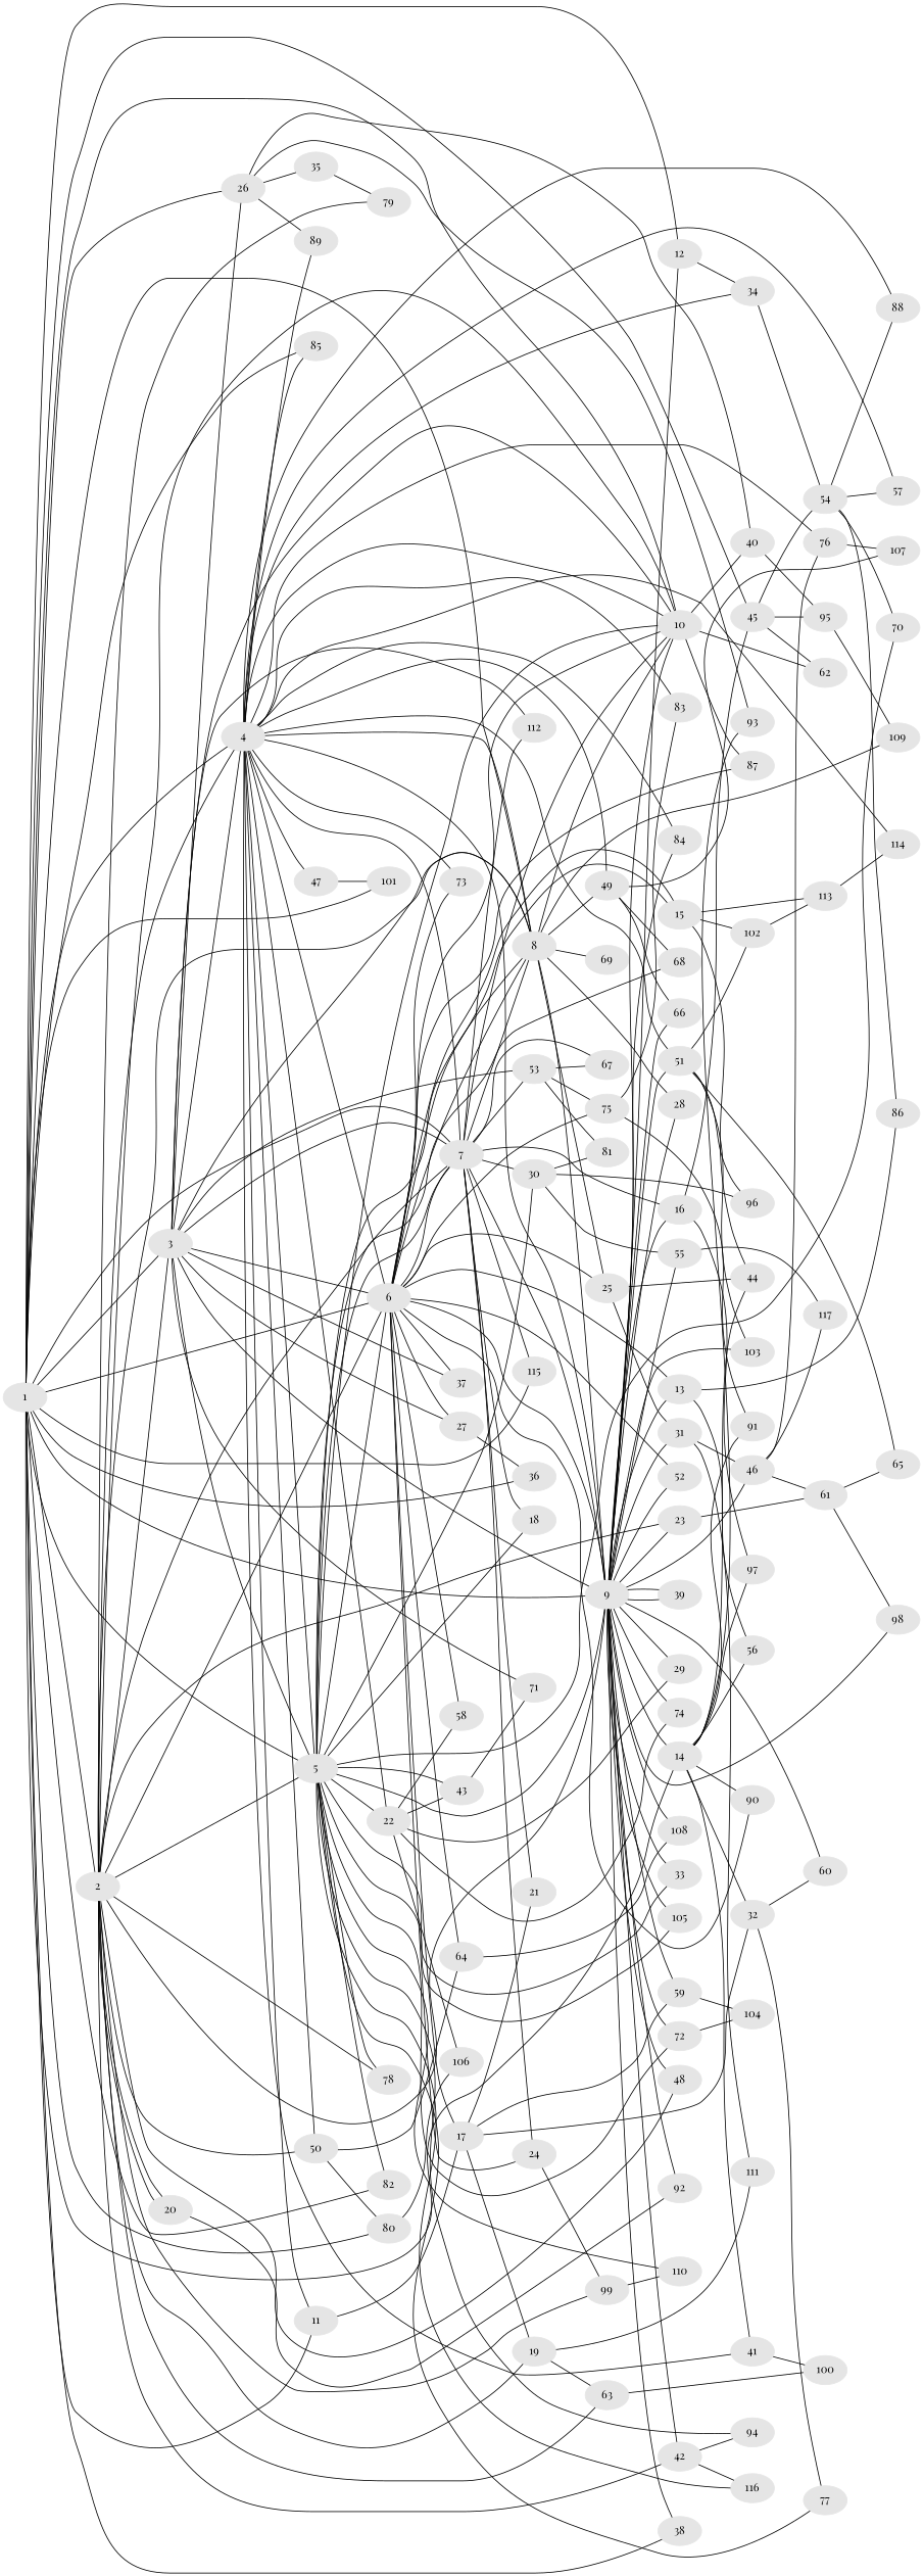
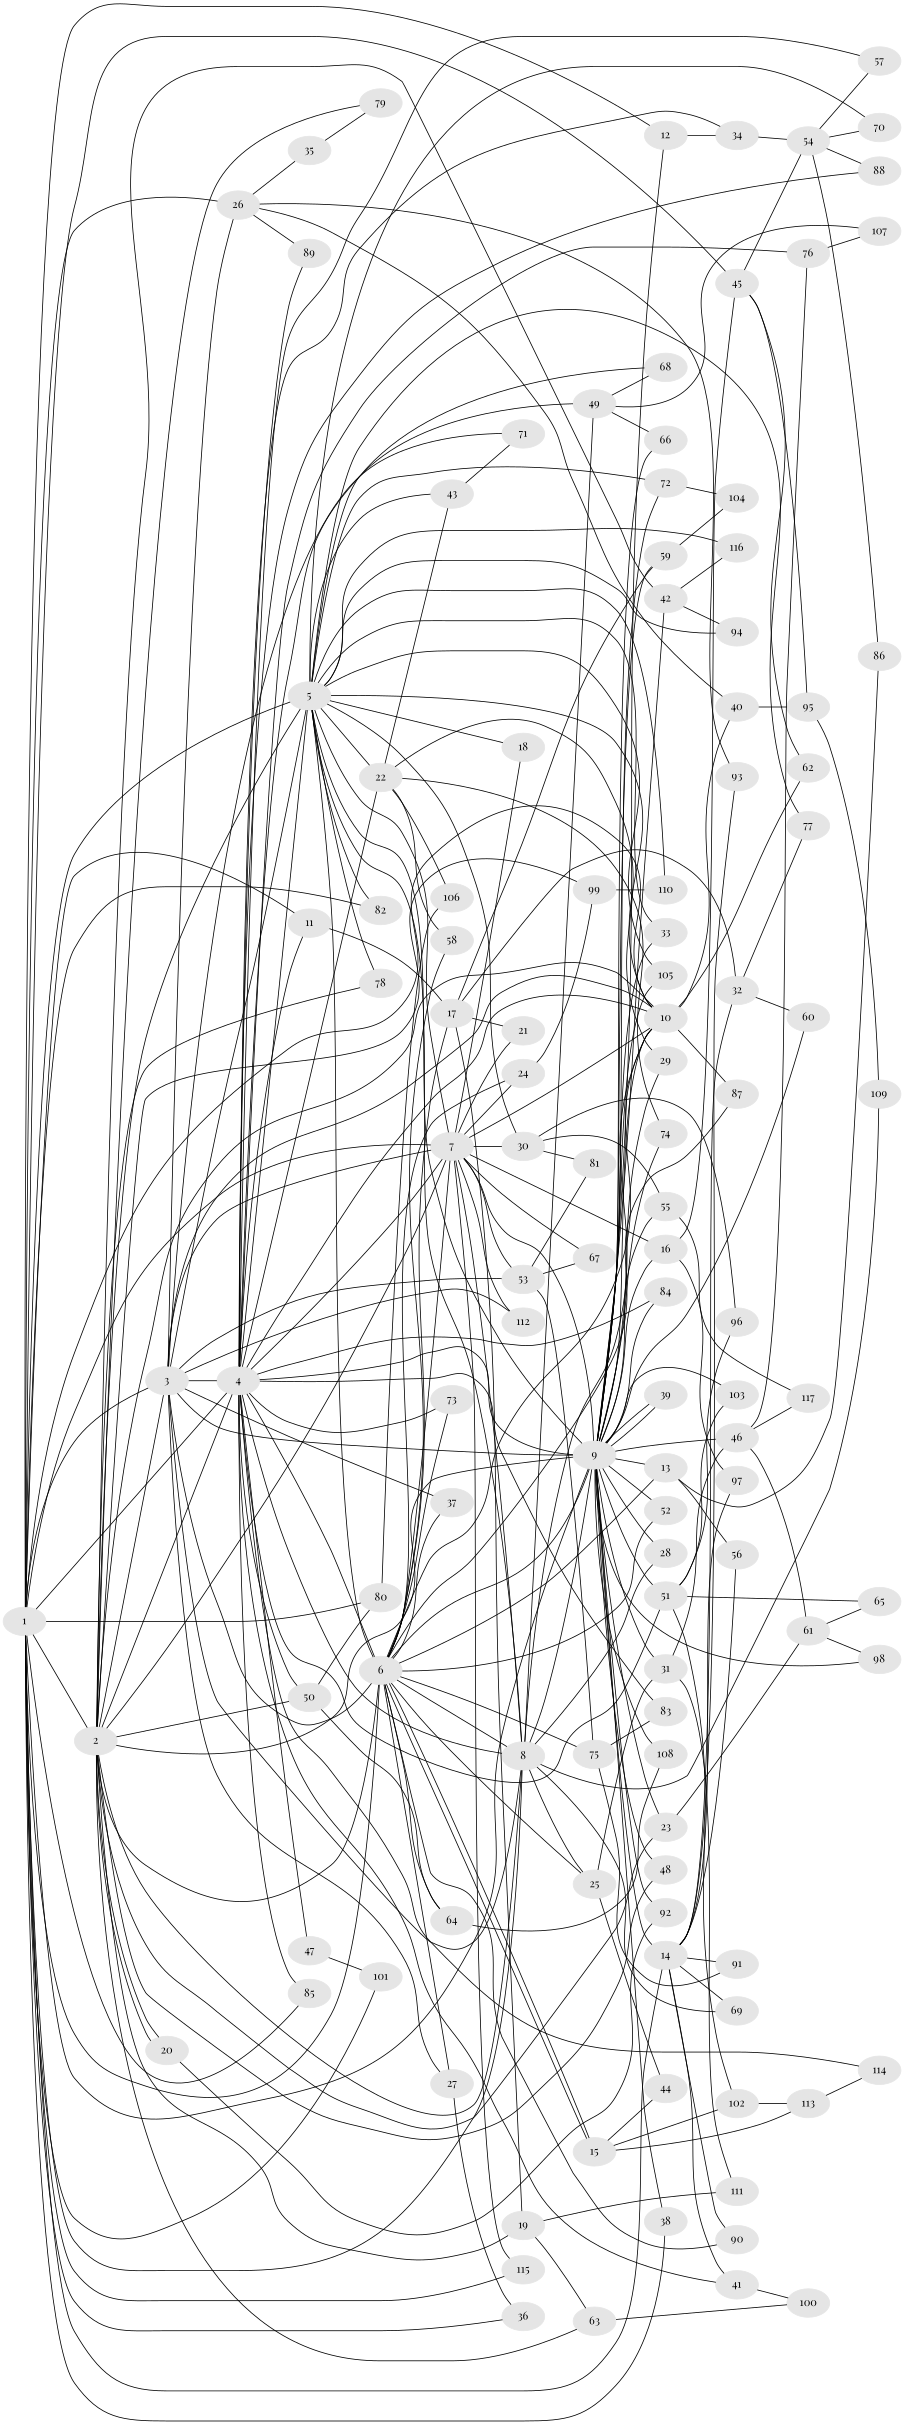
  graph {
    fontname="Playfair Display"
    rankdir=LR
    node [color=gray90 fontname="Playfair Display" style=filled]
    edge [fontname="Playfair Display"]
    1
    2
    3
    4
    5
    6
    7
    8
    9
    10
    11
    12
    14
    26
    36
    38
    45
    80
    82
    85
    101
    115
    19
    20
    23
    42
    48
    50
    63
    78
    79
    99
    27
    37
    53
    71
    112
    22
    34
    41
    47
    49
    51
    57
    73
    76
    83
    84
    88
    89
    114
    18
    30
    33
    43
    68
    70
    72
    77
    94
    105
    110
    116
    13
    15
    17
    24
    25
    52
    58
    64
    75
    87
    90
    16
    21
    67
    28
    69
    109
    29
    31
    39
    46
    55
    59
    60
    66
    74
    92
    98
    103
    108
    40
    62
    56
    32
    91
    93
    97
    35
    54
    95
    106
    111
    61
    100
    81
    107
    102
    96
    65
    104
    86
    44
    113
    117
    1 -- 2
    1 -- 3
    1 -- 4
    1 -- 5
    1 -- 6
    1 -- 7
    1 -- 8
    1 -- 9
    1 -- 10
    1 -- 11
    1 -- 12
    1 -- 14
    1 -- 26
    1 -- 36
    1 -- 38
    1 -- 45
    1 -- 80
    1 -- 82
    1 -- 85
    1 -- 101
    1 -- 115
    2 -- 3
    2 -- 4
    2 -- 5
    2 -- 6
    2 -- 7
    2 -- 8
    2 -- 9
    2 -- 10
    2 -- 19
    2 -- 20
    2 -- 20
    2 -- 23
    2 -- 42
    2 -- 48
    2 -- 50
    2 -- 63
    2 -- 78
    2 -- 79
    2 -- 99
    3 -- 4
    3 -- 5
    3 -- 6
    3 -- 7
    3 -- 8
    3 -- 9
    3 -- 10
    3 -- 26
    3 -- 27
    3 -- 37
    3 -- 53
    3 -- 71
    3 -- 112
    4 -- 5
    4 -- 6
    4 -- 7
    4 -- 8
    4 -- 9
    4 -- 10
    4 -- 11
    4 -- 85
    4 -- 50
    4 -- 22
    4 -- 34
    4 -- 41
    4 -- 47
    4 -- 49
    4 -- 51
    4 -- 57
    4 -- 73
    4 -- 76
    4 -- 83
    4 -- 84
    4 -- 88
    4 -- 89
    4 -- 114
    5 -- 6
    5 -- 7
    5 -- 8
    5 -- 9
    5 -- 10
    5 -- 82
    5 -- 78
    5 -- 22
    5 -- 18
    5 -- 30
    5 -- 33
    5 -- 43
    5 -- 68
    5 -- 70
    5 -- 72
    5 -- 77
    5 -- 94
    5 -- 105
    5 -- 110
    5 -- 116
    6 -- 7
    6 -- 8
    6 -- 9
    6 -- 10
    6 -- 27
    6 -- 37
    6 -- 73
    6 -- 13
    6 -- 15
    6 -- 15
    6 -- 17
    6 -- 24
    6 -- 25
    6 -- 52
    6 -- 58
    6 -- 64
    6 -- 75
    6 -- 87
    6 -- 90
    7 -- 8
    7 -- 9
    7 -- 10
    7 -- 115
    7 -- 53
    7 -- 112
    7 -- 18
    7 -- 30
    7 -- 24
    7 -- 16
    7 -- 21
    7 -- 67
    8 -- 9
    8 -- 10
    8 -- 49
    8 -- 25
    8 -- 28
    8 -- 69
    8 -- 109
    9 -- 10
    9 -- 12
    9 -- 14
    9 -- 38
    9 -- 23
    9 -- 42
    9 -- 48
    9 -- 51
    9 -- 84
    9 -- 33
    9 -- 72
    9 -- 105
    9 -- 13
    9 -- 52
    9 -- 16
    9 -- 28
    9 -- 29
    9 -- 31
    9 -- 39
    9 -- 39
    9 -- 46
    9 -- 55
    9 -- 59
    9 -- 60
    9 -- 66
    9 -- 74
    9 -- 92
    9 -- 98
    9 -- 103
    9 -- 108
    10 -- 87
    10 -- 40
    10 -- 62
    11 -- 17
    12 -- 34
    14 -- 41
    14 -- 90
-   14 -- 44
+   14 -- 69
    14 -- 56
    14 -- 32
    14 -- 91
    14 -- 93
    14 -- 97
    26 -- 89
    26 -- 40
    26 -- 93
    26 -- 35
    45 -- 62
    45 -- 54
    45 -- 95
    80 -- 106
    19 -- 63
    19 -- 111
    20 -- 92
    23 -- 61
    42 -- 94
    42 -- 116
    50 -- 80
    50 -- 64
    63 -- 100
    99 -- 110
    27 -- 36
    53 -- 75
    53 -- 67
    53 -- 81
    22 -- 43
    22 -- 58
    22 -- 29
    22 -- 74
    22 -- 106
    34 -- 54
    41 -- 100
    47 -- 101
    49 -- 68
    49 -- 66
    49 -- 107
    51 -- 103
    51 -- 102
    51 -- 96
    51 -- 65
    76 -- 107
    30 -- 55
    30 -- 81
    30 -- 96
    43 -- 71
    72 -- 104
    13 -- 56
    13 -- 86
    15 -- 102
    15 -- 44
    15 -- 113
    17 -- 19
    17 -- 21
    17 -- 59
    17 -- 32
    24 -- 99
    25 -- 31
    25 -- 44
    64 -- 108
    75 -- 83
    75 -- 91
    16 -- 45
    16 -- 97
    31 -- 46
    31 -- 111
    46 -- 76
    46 -- 61
    46 -- 117
    55 -- 117
    59 -- 104
    40 -- 95
    32 -- 77
    32 -- 60
    35 -- 79
    54 -- 57
    54 -- 88
    54 -- 70
    54 -- 86
    95 -- 109
    61 -- 98
    61 -- 65
    102 -- 113
    113 -- 114
  }
